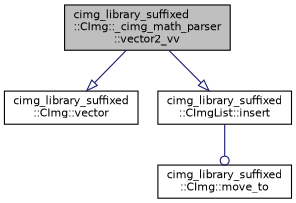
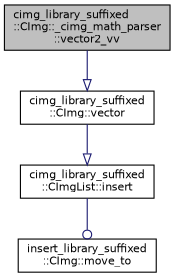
  digraph {
    rankdir=TB
    node [color=black fillcolor=white fontname=Helvetica fontsize=10 shape=record style=filled]
    edge [arrowhead=onormal color=midnightblue fontname=Helvetica fontsize=10 labelfontname=Helvetica labelfontsize=10 style=solid]
    n1 [fillcolor=grey75 fontcolor=black height=0.2 label="cimg_library_suffixed\l::CImg::_cimg_math_parser\l::vector2_vv" width=0.4]
    n2 [height=0.2 label="cimg_library_suffixed\l::CImg::vector" width=0.4]
    n3 [height=0.2 label="cimg_library_suffixed\l::CImgList::insert" width=0.4]
-   n4 [height=0.2 label="cimg_library_suffixed\l::CImg::move_to" width=0.4]
+   n4 [height=0.2 label="insert_library_suffixed\l::CImg::move_to" width=0.4]
    n1 -> n2
-   n1 -> n3
+   n2 -> n3
    n3 -> n4 [arrowhead=odot]
  }
